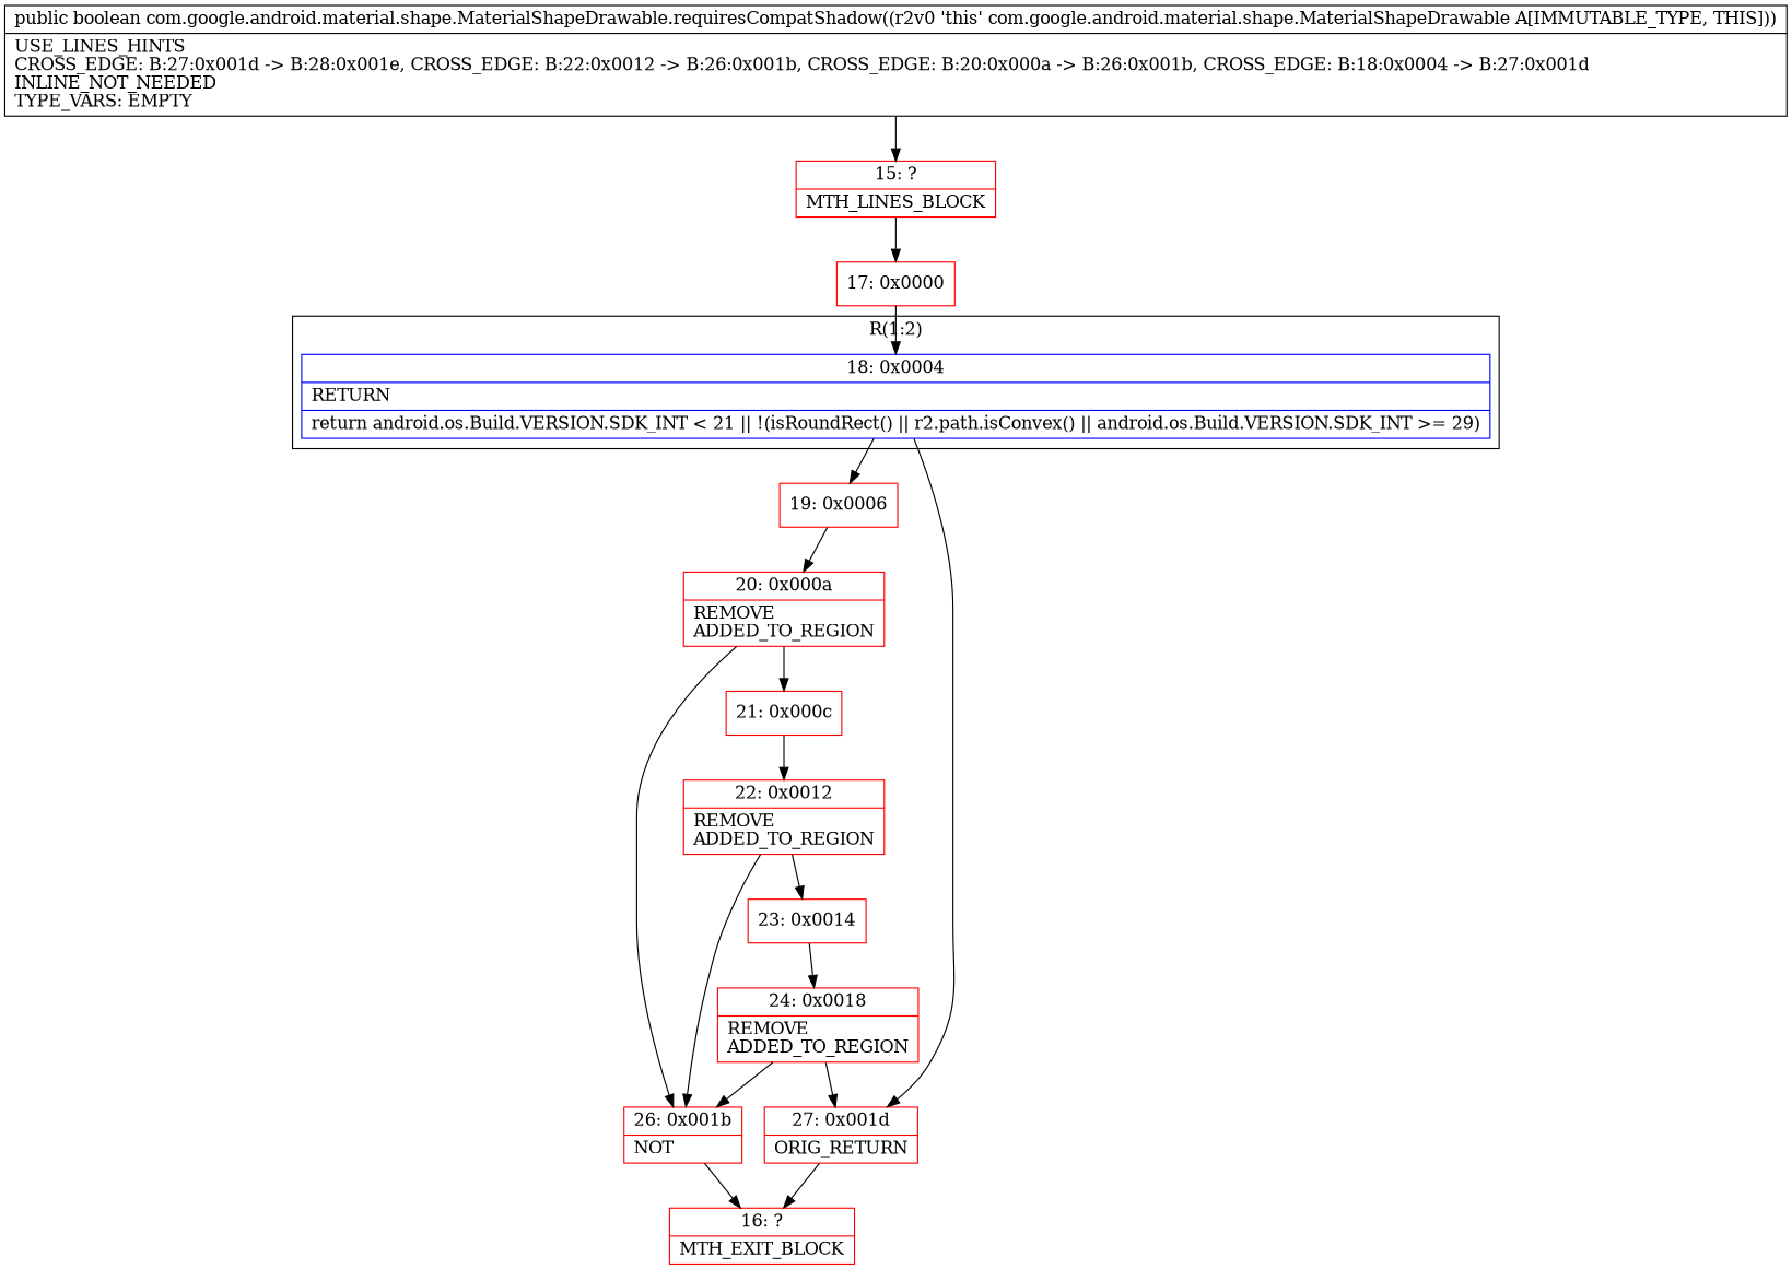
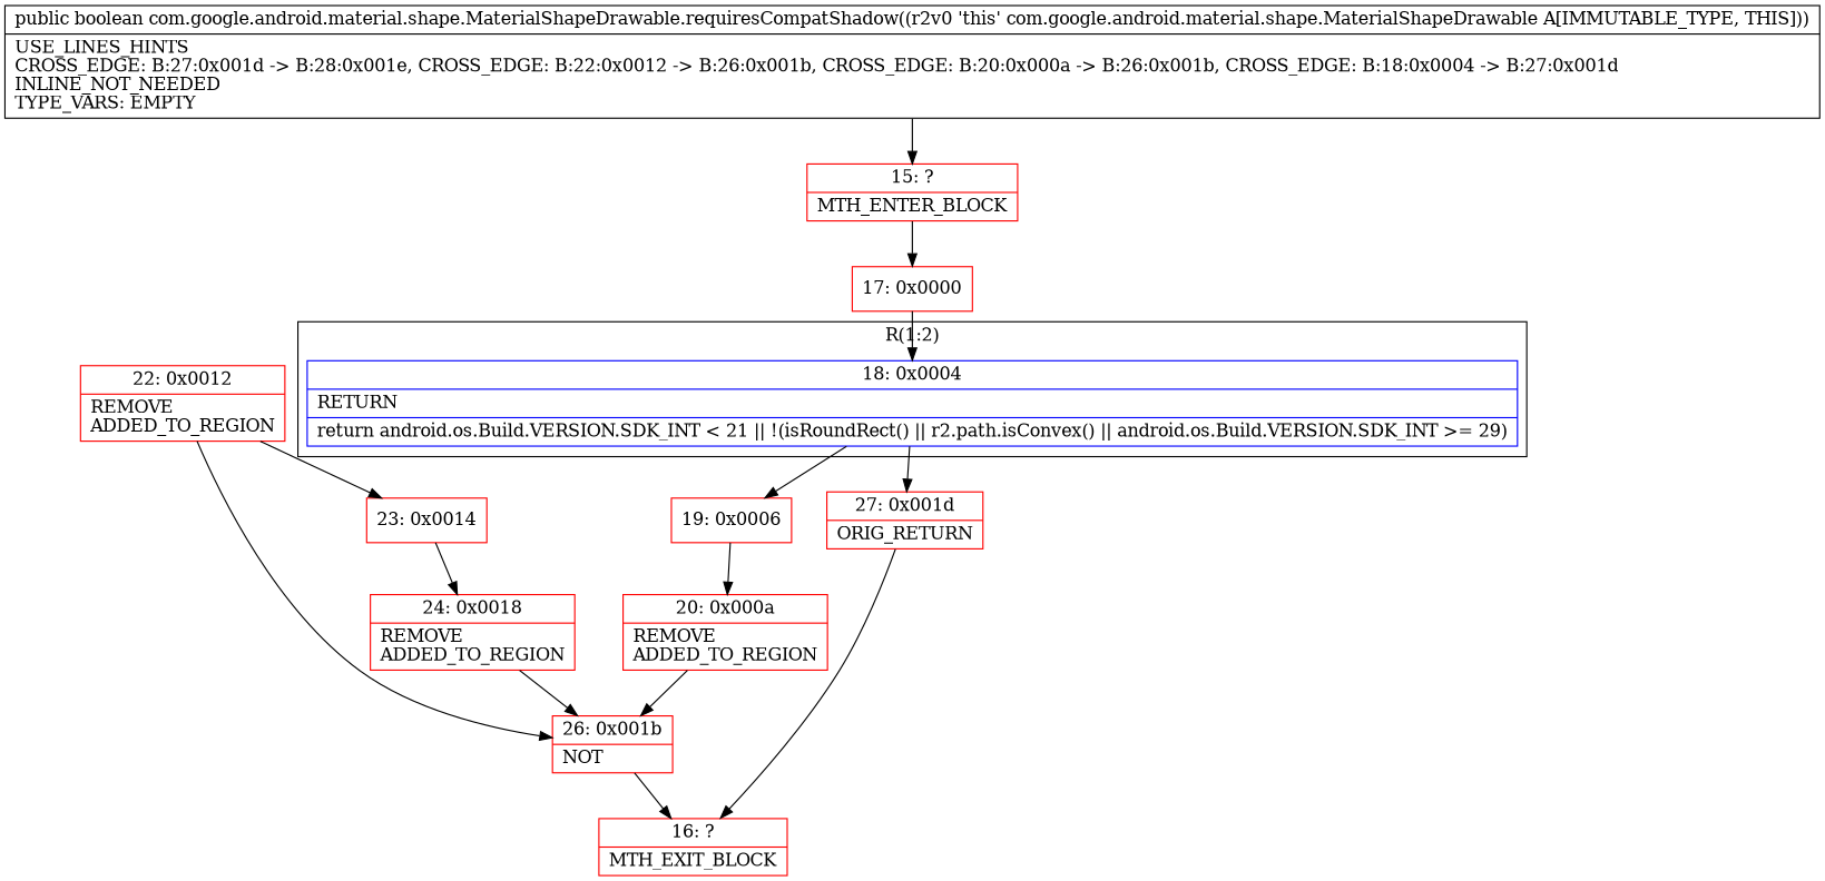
  digraph {
    node [color=red shape=record]
    n1 [color=blue label="{18\:\ 0x0004|RETURN\l|return android.os.Build.VERSION.SDK_INT \< 21 \|\| !(isRoundRect() \|\| r2.path.isConvex() \|\| android.os.Build.VERSION.SDK_INT \>= 29)\l}"]
    n2 [label="{19\:\ 0x0006}"]
    n3 [label="{27\:\ 0x001d|ORIG_RETURN\l}"]
    n4 [label="{20\:\ 0x000a|REMOVE\lADDED_TO_REGION\l}"]
    n5 [label="{16\:\ ?|MTH_EXIT_BLOCK\l}"]
-   n6 [label="{15\:\ ?|MTH_LINES_BLOCK\l}"]
+   n6 [label="{15\:\ ?|MTH_ENTER_BLOCK\l}"]
    n7 [label="{17\:\ 0x0000}"]
-   n8 [label="{21\:\ 0x000c}"]
    n9 [label="{26\:\ 0x001b|NOT\l}"]
    n10 [label="{22\:\ 0x0012|REMOVE\lADDED_TO_REGION\l}"]
    n11 [label="{23\:\ 0x0014}"]
    n12 [label="{24\:\ 0x0018|REMOVE\lADDED_TO_REGION\l}"]
    n13 [label="{public boolean com.google.android.material.shape.MaterialShapeDrawable.requiresCompatShadow((r2v0 'this' com.google.android.material.shape.MaterialShapeDrawable A[IMMUTABLE_TYPE, THIS]))  | USE_LINES_HINTS\lCROSS_EDGE: B:27:0x001d \-\> B:28:0x001e, CROSS_EDGE: B:22:0x0012 \-\> B:26:0x001b, CROSS_EDGE: B:20:0x000a \-\> B:26:0x001b, CROSS_EDGE: B:18:0x0004 \-\> B:27:0x001d\lINLINE_NOT_NEEDED\lTYPE_VARS: EMPTY\l}" color=""]
    subgraph cluster_1 {
      label="R(1:2)"
      n1
    }
    n1 -> n2
    n1 -> n3
    n2 -> n4
    n3 -> n5
-   n4 -> n8
    n4 -> n9
    n6 -> n7
    n7 -> n1
-   n8 -> n10
    n9 -> n5
    n10 -> n9
    n10 -> n11
    n11 -> n12
-   n12 -> n3
    n12 -> n9
    n13 -> n6
  }
